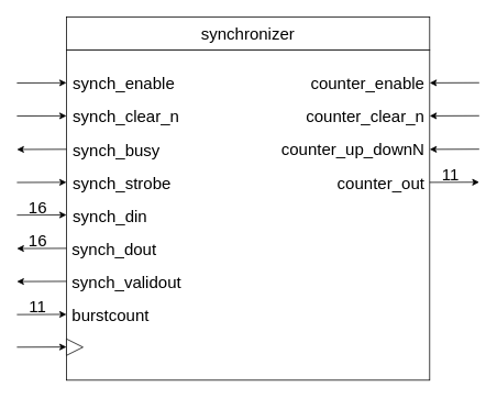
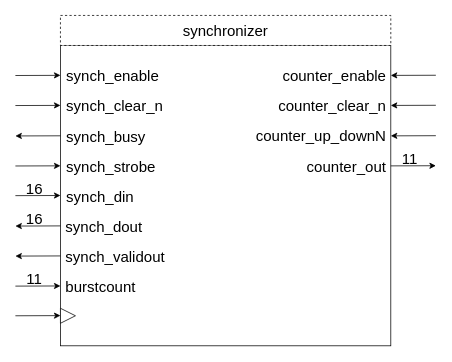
  <mxCell id="0" />
  <mxCell id="1" parent="0" />
  <mxCell id="2" value="" style="rounded=0;whiteSpace=wrap;html=1;fontSize=20;" parent="1" vertex="1"><mxGeometry x="80" y="60" width="440" height="400" as="geometry" /></mxCell>
- <mxCell id="3" value="&lt;font style=&quot;font-size: 20px;&quot;&gt;synchronizer&lt;/font&gt;" style="rounded=0;whiteSpace=wrap;html=1;fontSize=20;" parent="1" vertex="1"><mxGeometry x="80" y="20" width="440" height="40" as="geometry" /></mxCell>
+ <mxCell id="3" value="&lt;font style=&quot;font-size: 20px;&quot;&gt;synchronizer&lt;/font&gt;" style="rounded=0;whiteSpace=wrap;html=1;fontSize=20;dashed=1;" parent="1" vertex="1"><mxGeometry x="80" y="20" width="440" height="40" as="geometry" /></mxCell>
  <mxCell id="4" value="synch_din" style="text;html=1;align=left;verticalAlign=middle;resizable=0;points=[];autosize=1;strokeColor=none;fillColor=none;fontSize=20;rotation=0;" parent="1" vertex="1"><mxGeometry x="85.5" y="240.5" width="110" height="40" as="geometry" /></mxCell>
  <mxCell id="5" value="synch_dout" style="text;html=1;align=left;verticalAlign=middle;resizable=0;points=[];autosize=1;strokeColor=none;fillColor=none;fontSize=20;rotation=0;" parent="1" vertex="1"><mxGeometry x="85" y="280.5" width="130" height="40" as="geometry" /></mxCell>
  <mxCell id="6" value="&lt;font style=&quot;font-size: 20px;&quot;&gt;synch_strobe&lt;/font&gt;" style="text;html=1;align=left;verticalAlign=middle;resizable=0;points=[];autosize=1;strokeColor=none;fillColor=none;fontSize=20;rotation=0;" parent="1" vertex="1"><mxGeometry x="85.5" y="200.5" width="140" height="40" as="geometry" /></mxCell>
  <mxCell id="7" value="" style="triangle;whiteSpace=wrap;html=1;direction=east;fontSize=20;rotation=0;" parent="1" vertex="1"><mxGeometry x="80" y="410" width="20" height="20" as="geometry" /></mxCell>
  <mxCell id="8" value="synch_validout" style="text;html=1;align=left;verticalAlign=middle;resizable=0;points=[];autosize=1;strokeColor=none;fillColor=none;fontSize=20;rotation=0;" parent="1" vertex="1"><mxGeometry x="85" y="320.5" width="150" height="40" as="geometry" /></mxCell>
  <mxCell id="9" value="burstcount" style="text;html=1;align=left;verticalAlign=middle;resizable=0;points=[];autosize=1;strokeColor=none;fillColor=none;fontSize=20;rotation=0;" parent="1" vertex="1"><mxGeometry x="85" y="360.5" width="120" height="40" as="geometry" /></mxCell>
  <mxCell id="10" value="synch_busy" style="text;html=1;align=left;verticalAlign=middle;resizable=0;points=[];autosize=1;strokeColor=none;fillColor=none;fontSize=20;rotation=0;" parent="1" vertex="1"><mxGeometry x="85.5" y="160.5" width="130" height="40" as="geometry" /></mxCell>
  <mxCell id="11" value="synch_enable" style="text;html=1;align=left;verticalAlign=middle;resizable=0;points=[];autosize=1;strokeColor=none;fillColor=none;fontSize=20;rotation=0;" parent="1" vertex="1"><mxGeometry x="85.5" y="80" width="150" height="40" as="geometry" /></mxCell>
  <mxCell id="12" value="synch_clear_n" style="text;html=1;align=left;verticalAlign=middle;resizable=0;points=[];autosize=1;strokeColor=none;fillColor=none;fontSize=20;rotation=0;" parent="1" vertex="1"><mxGeometry x="85.5" y="120" width="150" height="40" as="geometry" /></mxCell>
  <mxCell id="13" value="counter_enable" style="text;html=1;align=right;verticalAlign=middle;resizable=0;points=[];autosize=1;strokeColor=none;fillColor=none;fontSize=20;rotation=0;" parent="1" vertex="1"><mxGeometry x="355" y="80" width="160" height="40" as="geometry" /></mxCell>
  <mxCell id="14" value="counter_clear_n" style="text;html=1;align=right;verticalAlign=middle;resizable=0;points=[];autosize=1;strokeColor=none;fillColor=none;fontSize=20;rotation=0;" parent="1" vertex="1"><mxGeometry x="345" y="120" width="170" height="40" as="geometry" /></mxCell>
  <mxCell id="15" value="counter_out" style="text;html=1;align=right;verticalAlign=middle;resizable=0;points=[];autosize=1;strokeColor=none;fillColor=none;fontSize=20;rotation=0;" parent="1" vertex="1"><mxGeometry x="385" y="200.5" width="130" height="40" as="geometry" /></mxCell>
  <mxCell id="16" value="counter_up_downN" style="text;html=1;align=right;verticalAlign=middle;resizable=0;points=[];autosize=1;strokeColor=none;fillColor=none;fontSize=20;rotation=0;" parent="1" vertex="1"><mxGeometry x="315" y="160" width="200" height="40" as="geometry" /></mxCell>
  <mxCell id="17" value="" style="endArrow=classic;html=1;rounded=0;" parent="1" edge="1"><mxGeometry width="50" height="50" relative="1" as="geometry"><mxPoint x="20" y="100" as="sourcePoint" /><mxPoint x="80" y="99.8" as="targetPoint" /></mxGeometry></mxCell>
  <mxCell id="18" value="" style="endArrow=classic;html=1;rounded=0;" parent="1" edge="1"><mxGeometry width="50" height="50" relative="1" as="geometry"><mxPoint x="20" y="140" as="sourcePoint" /><mxPoint x="80" y="139.8" as="targetPoint" /></mxGeometry></mxCell>
  <mxCell id="19" value="" style="endArrow=classic;html=1;rounded=0;" parent="1" edge="1"><mxGeometry width="50" height="50" relative="1" as="geometry"><mxPoint x="20" y="220.5" as="sourcePoint" /><mxPoint x="80" y="220.3" as="targetPoint" /></mxGeometry></mxCell>
  <mxCell id="20" value="" style="endArrow=classic;html=1;rounded=0;" parent="1" edge="1"><mxGeometry width="50" height="50" relative="1" as="geometry"><mxPoint x="20" y="260" as="sourcePoint" /><mxPoint x="80" y="259.8" as="targetPoint" /></mxGeometry></mxCell>
  <mxCell id="21" value="" style="endArrow=classic;html=1;rounded=0;" parent="1" edge="1"><mxGeometry width="50" height="50" relative="1" as="geometry"><mxPoint x="20" y="380.5" as="sourcePoint" /><mxPoint x="80" y="380.3" as="targetPoint" /></mxGeometry></mxCell>
  <mxCell id="22" value="" style="endArrow=classic;html=1;rounded=0;" parent="1" edge="1"><mxGeometry width="50" height="50" relative="1" as="geometry"><mxPoint x="20" y="420" as="sourcePoint" /><mxPoint x="80" y="419.8" as="targetPoint" /></mxGeometry></mxCell>
  <mxCell id="23" value="" style="endArrow=classic;html=1;rounded=0;" parent="1" edge="1"><mxGeometry width="50" height="50" relative="1" as="geometry"><mxPoint x="80" y="180.3" as="sourcePoint" /><mxPoint x="20" y="180.5" as="targetPoint" /></mxGeometry></mxCell>
  <mxCell id="24" value="" style="endArrow=classic;html=1;rounded=0;" parent="1" edge="1"><mxGeometry width="50" height="50" relative="1" as="geometry"><mxPoint x="80" y="300.3" as="sourcePoint" /><mxPoint x="20" y="300.5" as="targetPoint" /></mxGeometry></mxCell>
  <mxCell id="25" value="" style="endArrow=classic;html=1;rounded=0;" parent="1" edge="1"><mxGeometry width="50" height="50" relative="1" as="geometry"><mxPoint x="80" y="340.3" as="sourcePoint" /><mxPoint x="20" y="340.5" as="targetPoint" /></mxGeometry></mxCell>
  <mxCell id="26" value="&lt;font style=&quot;font-size: 20px;&quot;&gt;16&lt;/font&gt;" style="text;html=1;align=center;verticalAlign=middle;resizable=0;points=[];autosize=1;strokeColor=none;fillColor=none;" parent="1" vertex="1"><mxGeometry x="20" y="230" width="50" height="40" as="geometry" /></mxCell>
  <mxCell id="27" value="&lt;font style=&quot;font-size: 20px;&quot;&gt;16&lt;/font&gt;" style="text;html=1;align=center;verticalAlign=middle;resizable=0;points=[];autosize=1;strokeColor=none;fillColor=none;" parent="1" vertex="1"><mxGeometry x="20" y="270" width="50" height="40" as="geometry" /></mxCell>
  <mxCell id="28" value="&lt;font style=&quot;font-size: 20px;&quot;&gt;11&lt;/font&gt;" style="text;html=1;align=center;verticalAlign=middle;resizable=0;points=[];autosize=1;strokeColor=none;fillColor=none;" parent="1" vertex="1"><mxGeometry x="20" y="350" width="50" height="40" as="geometry" /></mxCell>
  <mxCell id="29" value="" style="endArrow=classic;html=1;rounded=0;" parent="1" edge="1"><mxGeometry width="50" height="50" relative="1" as="geometry"><mxPoint x="580" y="99.66" as="sourcePoint" /><mxPoint x="520" y="99.86" as="targetPoint" /></mxGeometry></mxCell>
  <mxCell id="30" value="" style="endArrow=classic;html=1;rounded=0;" parent="1" edge="1"><mxGeometry width="50" height="50" relative="1" as="geometry"><mxPoint x="580" y="139.66" as="sourcePoint" /><mxPoint x="520" y="139.86" as="targetPoint" /></mxGeometry></mxCell>
  <mxCell id="31" value="" style="endArrow=classic;html=1;rounded=0;" parent="1" edge="1"><mxGeometry width="50" height="50" relative="1" as="geometry"><mxPoint x="580" y="180.16" as="sourcePoint" /><mxPoint x="520" y="180.36" as="targetPoint" /></mxGeometry></mxCell>
  <mxCell id="32" value="" style="endArrow=classic;html=1;rounded=0;" parent="1" edge="1"><mxGeometry width="50" height="50" relative="1" as="geometry"><mxPoint x="520" y="220.36" as="sourcePoint" /><mxPoint x="580" y="220.16" as="targetPoint" /></mxGeometry></mxCell>
  <mxCell id="33" value="&lt;font style=&quot;font-size: 20px;&quot;&gt;11&lt;/font&gt;" style="text;html=1;align=center;verticalAlign=middle;resizable=0;points=[];autosize=1;strokeColor=none;fillColor=none;" parent="1" vertex="1"><mxGeometry x="520" y="190" width="50" height="40" as="geometry" /></mxCell>
